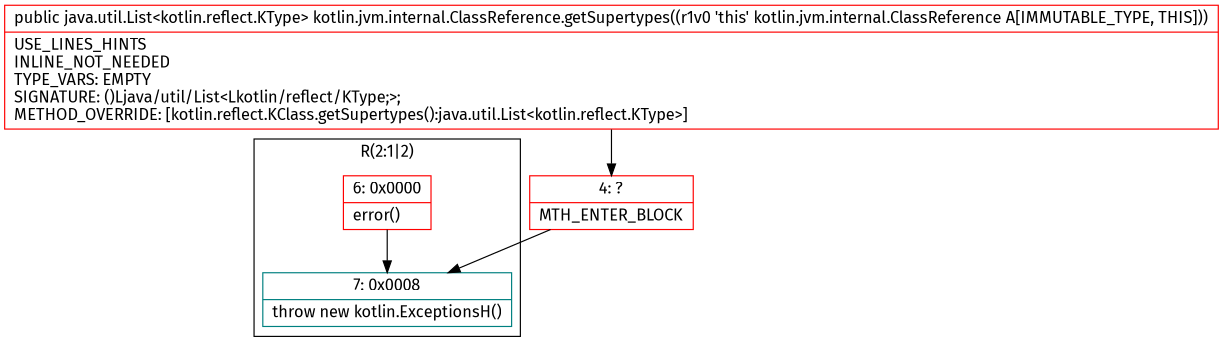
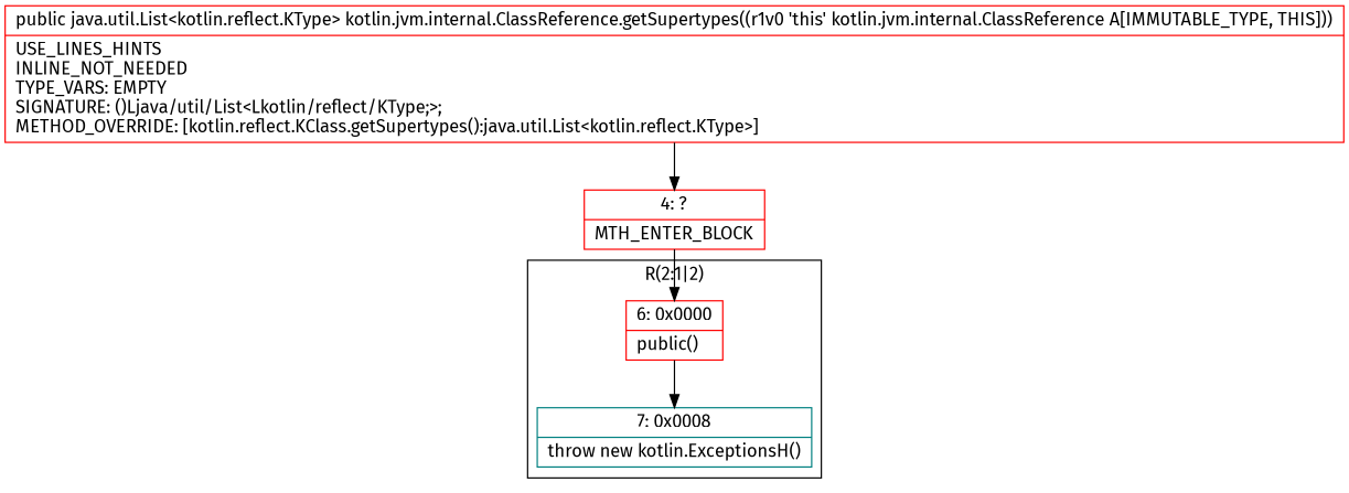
  digraph {
    fontname="Fira Sans"
    node [color=red fontname="Fira Sans" shape=record]
    edge [fontname="Fira Sans"]
-   n1 [label="{6\:\ 0x0000|error()\l}"]
+   n1 [label="{6\:\ 0x0000|public()\l}"]
    n2 [color=teal label="{7\:\ 0x0008|throw new kotlin.ExceptionsH()\l}"]
    n3 [label="{4\:\ ?|MTH_ENTER_BLOCK\l}"]
    n4 [label="{public java.util.List\<kotlin.reflect.KType\> kotlin.jvm.internal.ClassReference.getSupertypes((r1v0 'this' kotlin.jvm.internal.ClassReference A[IMMUTABLE_TYPE, THIS]))  | USE_LINES_HINTS\lINLINE_NOT_NEEDED\lTYPE_VARS: EMPTY\lSIGNATURE: ()Ljava\/util\/List\<Lkotlin\/reflect\/KType;\>;\lMETHOD_OVERRIDE: [kotlin.reflect.KClass.getSupertypes():java.util.List\<kotlin.reflect.KType\>]\l}"]
    subgraph cluster_1 {
      label="R(2:1|2)"
      n1
      n2
    }
    n1 -> n2
-   n3 -> n2
+   n3 -> n1
    n4 -> n3
  }
